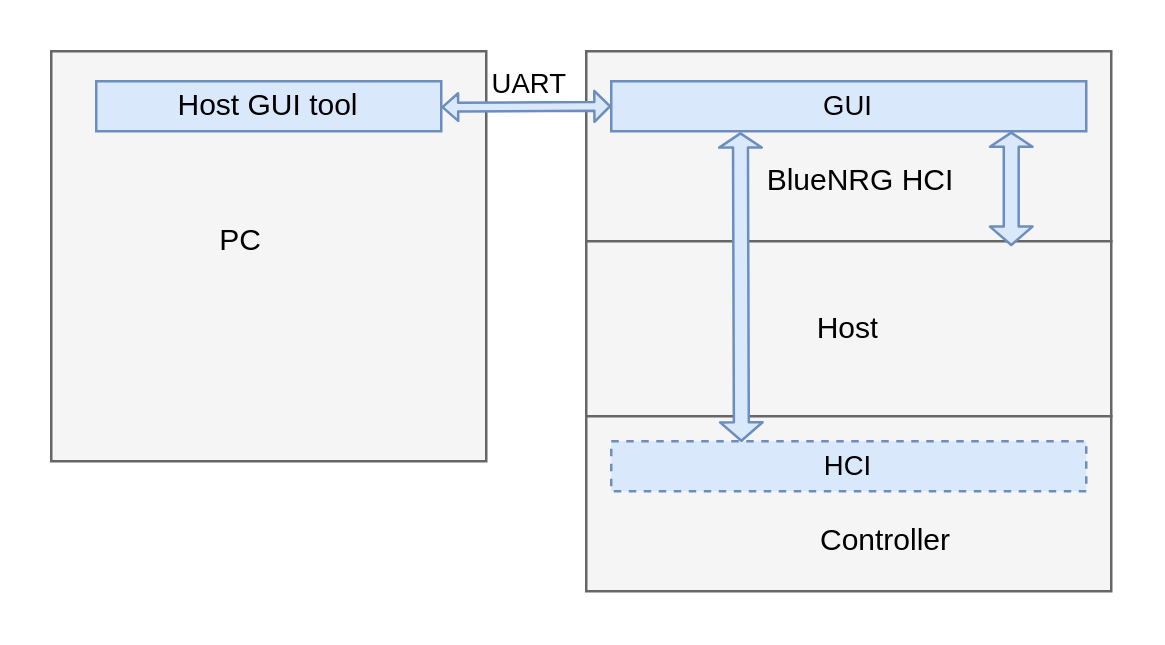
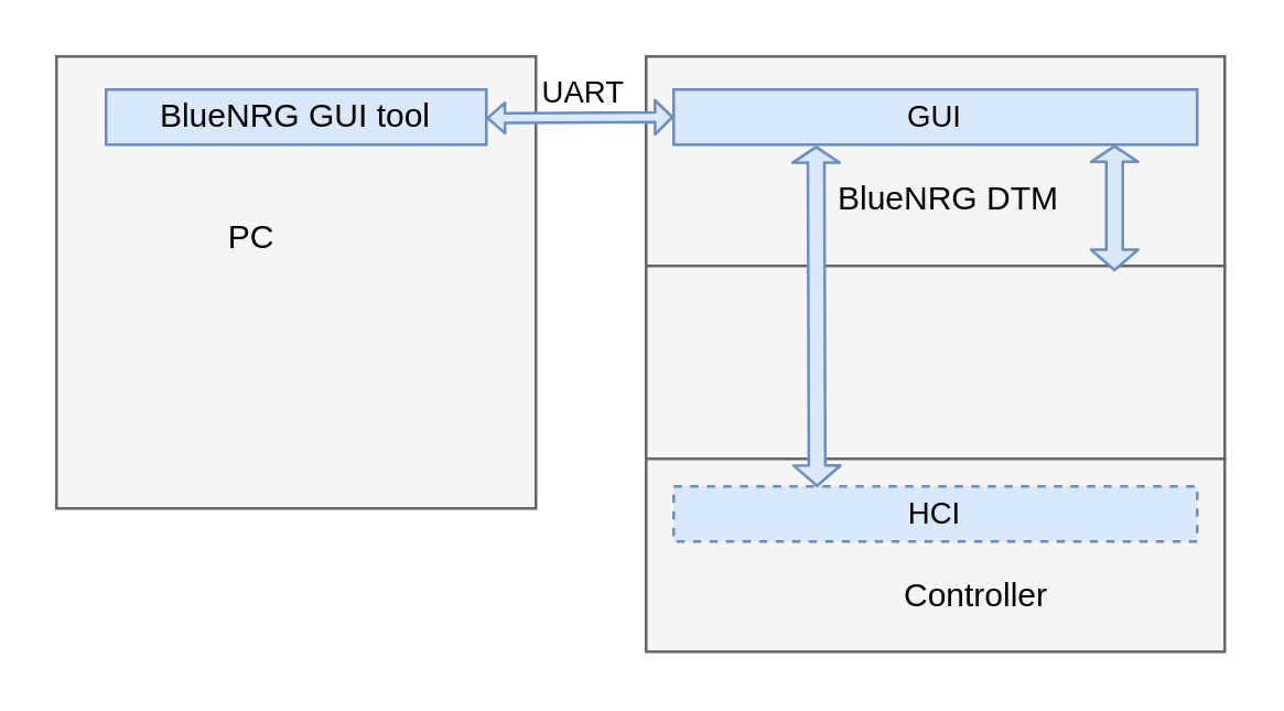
  <mxCell id="0" />
  <mxCell id="1" parent="0" />
  <mxCell id="2" value="" style="rounded=0;whiteSpace=wrap;html=1;fillColor=#f5f5f5;strokeColor=#666666;perimeterSpacing=0;fontColor=#333333;" vertex="1" parent="1"><mxGeometry x="234" y="20" width="210" height="76" as="geometry" /></mxCell>
  <mxCell id="3" value="" style="rounded=0;whiteSpace=wrap;html=1;fillColor=#f5f5f5;strokeColor=#666666;fontColor=#333333;" vertex="1" parent="1"><mxGeometry x="234" y="96" width="210" height="70" as="geometry" /></mxCell>
  <mxCell id="4" value="&lt;span style=&quot;font-family: monospace ; font-size: 0px&quot;&gt;%3CmxGraphModel%3E%3Croot%3E%3CmxCell%20id%3D%220%22%2F%3E%3CmxCell%20id%3D%221%22%20parent%3D%220%22%2F%3E%3CUserObject%20label%3D%22BLUENRG%20DTM%20%E5%9B%BA%E4%BB%B6%22%20placeholders%3D%221%22%20name%3D%22Variable%22%20id%3D%222%22%3E%3CmxCell%20style%3D%22text%3Bhtml%3D1%3BstrokeColor%3Dnone%3BfillColor%3Dnone%3Balign%3Dcenter%3BverticalAlign%3Dmiddle%3BwhiteSpace%3Dwrap%3Boverflow%3Dhidden%3B%22%20vertex%3D%221%22%20parent%3D%221%22%3E%3CmxGeometry%20x%3D%22372%22%20y%3D%22120%22%20width%3D%22132%22%20height%3D%2220%22%20as%3D%22geometry%22%2F%3E%3C%2FmxCell%3E%3C%2FUserObject%3E%3C%2Froot%3E%3C%2FmxGraphModel%3E&lt;/span&gt;" style="rounded=0;whiteSpace=wrap;html=1;fillColor=#f5f5f5;strokeColor=#666666;fontColor=#333333;" vertex="1" parent="1"><mxGeometry x="234" y="166" width="210" height="70" as="geometry" /></mxCell>
  <mxCell id="5" value="&lt;font style=&quot;font-size: 11px&quot;&gt;HCI&lt;/font&gt;" style="rounded=0;whiteSpace=wrap;html=1;fillColor=#dae8fc;strokeColor=#6c8ebf;align=center;verticalAlign=middle;horizontal=1;dashed=1;" vertex="1" parent="1"><mxGeometry x="244" y="176" width="190" height="20" as="geometry" /></mxCell>
  <mxCell id="6" value="&lt;span style=&quot;font-size: 11px&quot;&gt;GUI&lt;/span&gt;" style="rounded=0;whiteSpace=wrap;html=1;fillColor=#dae8fc;strokeColor=#6c8ebf;align=center;verticalAlign=middle;horizontal=1;" vertex="1" parent="1"><mxGeometry x="244" y="32" width="190" height="20" as="geometry" /></mxCell>
  <mxCell id="7" value="&lt;br&gt;" style="rounded=0;whiteSpace=wrap;html=1;fillColor=#f5f5f5;strokeColor=#666666;fontColor=#333333;verticalAlign=top;" vertex="1" parent="1"><mxGeometry x="20" y="20" width="174" height="164" as="geometry" /></mxCell>
  <mxCell id="8" value="" style="shape=flexArrow;endArrow=classic;startArrow=classic;html=1;strokeWidth=1;width=5.969;endSize=1.553;endWidth=10.039;startWidth=10.039;startSize=2.123;entryX=0.272;entryY=1.018;entryDx=0;entryDy=0;entryPerimeter=0;strokeColor=#6c8ebf;fillColor=#dae8fc;exitX=0.274;exitY=0.015;exitDx=0;exitDy=0;exitPerimeter=0;" edge="1" parent="1" source="5" target="6"><mxGeometry width="50" height="50" relative="1" as="geometry"><mxPoint x="296" y="156" as="sourcePoint" /><mxPoint x="296.04" y="136" as="targetPoint" /></mxGeometry></mxCell>
  <mxCell id="9" value="" style="shape=flexArrow;endArrow=classic;startArrow=classic;html=1;strokeWidth=1;width=3.495;endSize=1.754;endWidth=7.877;startWidth=6.548;startSize=1.754;entryX=0;entryY=0.5;entryDx=0;entryDy=0;strokeColor=#6c8ebf;fillColor=#dae8fc;exitX=1;exitY=0.518;exitDx=0;exitDy=0;exitPerimeter=0;" edge="1" parent="1" source="11" target="6"><mxGeometry width="50" height="50" relative="1" as="geometry"><mxPoint x="168" y="88.5" as="sourcePoint" /><mxPoint x="212" y="86.99" as="targetPoint" /></mxGeometry></mxCell>
  <mxCell id="10" value="UART" style="edgeLabel;html=1;align=center;verticalAlign=middle;resizable=0;points=[];" vertex="1" connectable="0" parent="9"><mxGeometry x="-0.178" y="2" relative="1" as="geometry"><mxPoint x="6.54" y="-8" as="offset" /></mxGeometry></mxCell>
- <mxCell id="11" value="Host GUI tool" style="rounded=0;whiteSpace=wrap;html=1;fillColor=#dae8fc;strokeColor=#6c8ebf;align=center;verticalAlign=middle;horizontal=1;" vertex="1" parent="1"><mxGeometry x="38" y="32" width="138" height="20" as="geometry" /></mxCell>
- <mxCell id="12" value="PC" style="text;html=1;strokeColor=none;fillColor=none;align=center;verticalAlign=middle;whiteSpace=wrap;overflow=hidden;" vertex="1" parent="1"><mxGeometry x="56" y="86" width="80" height="20" as="geometry" /></mxCell>
- <mxCell id="13" value="BlueNRG&amp;nbsp;HCI" style="text;html=1;strokeColor=none;fillColor=none;align=center;verticalAlign=middle;whiteSpace=wrap;overflow=hidden;" vertex="1" parent="1"><mxGeometry x="278" y="62" width="132" height="20" as="geometry" /></mxCell>
- <mxCell id="14" value="Host" style="text;html=1;strokeColor=none;fillColor=none;align=center;verticalAlign=middle;whiteSpace=wrap;overflow=hidden;" vertex="1" parent="1"><mxGeometry x="297" y="121" width="84" height="20" as="geometry" /></mxCell>
+ <mxCell id="11" value="BlueNRG GUI tool" style="rounded=0;whiteSpace=wrap;html=1;fillColor=#dae8fc;strokeColor=#6c8ebf;align=center;verticalAlign=middle;horizontal=1;" vertex="1" parent="1"><mxGeometry x="38" y="32" width="138" height="20" as="geometry" /></mxCell>
+ <mxCell id="12" value="PC" style="text;html=1;strokeColor=none;fillColor=none;align=center;verticalAlign=middle;whiteSpace=wrap;overflow=hidden;" vertex="1" parent="1"><mxGeometry x="51" y="76" width="80" height="20" as="geometry" /></mxCell>
+ <mxCell id="13" value="BlueNRG&amp;nbsp;DTM" style="text;html=1;strokeColor=none;fillColor=none;align=center;verticalAlign=middle;whiteSpace=wrap;overflow=hidden;" vertex="1" parent="1"><mxGeometry x="278" y="62" width="132" height="20" as="geometry" /></mxCell>
  <mxCell id="15" value="Controller" style="text;html=1;strokeColor=none;fillColor=none;align=center;verticalAlign=middle;whiteSpace=wrap;overflow=hidden;" vertex="1" parent="1"><mxGeometry x="312" y="206" width="84" height="20" as="geometry" /></mxCell>
  <mxCell id="16" value="" style="shape=flexArrow;endArrow=classic;startArrow=classic;html=1;strokeWidth=1;width=5.969;endSize=1.553;endWidth=10.039;startWidth=10.039;startSize=2.123;entryX=0.272;entryY=1.018;entryDx=0;entryDy=0;entryPerimeter=0;strokeColor=#6c8ebf;fillColor=#dae8fc;" edge="1" parent="1"><mxGeometry width="50" height="50" relative="1" as="geometry"><mxPoint x="404" y="98" as="sourcePoint" /><mxPoint x="404" y="52.06" as="targetPoint" /></mxGeometry></mxCell>
